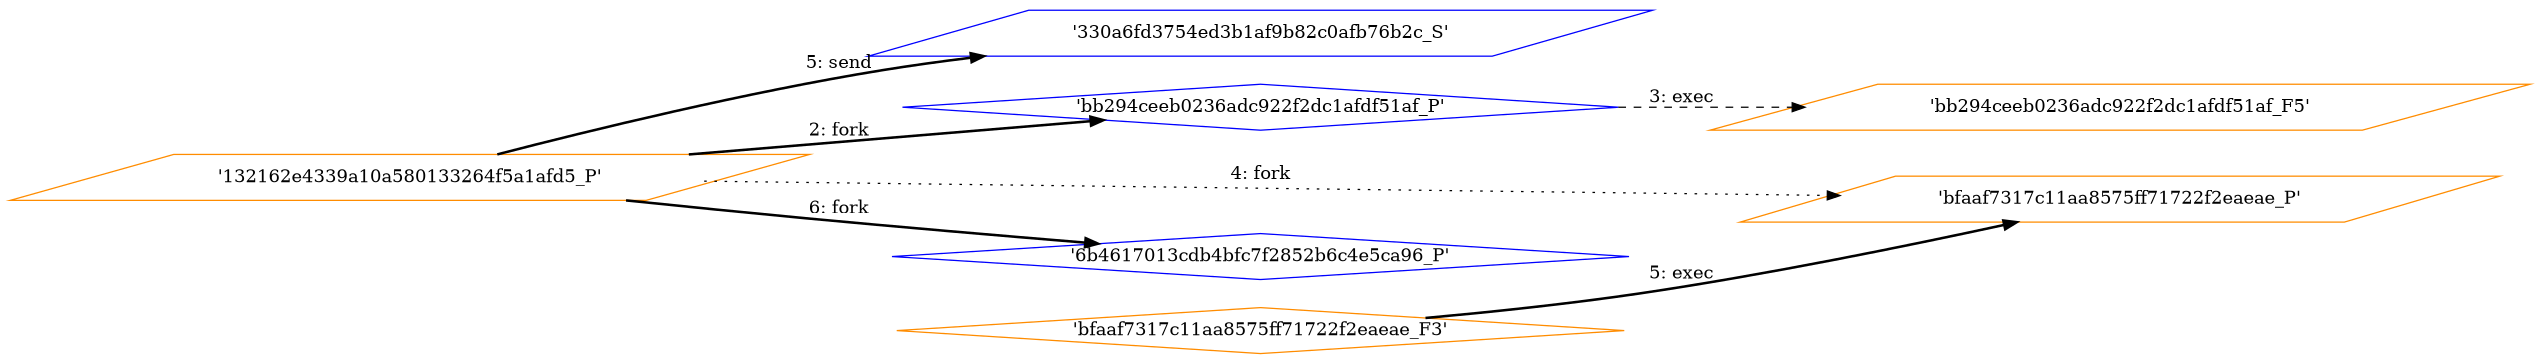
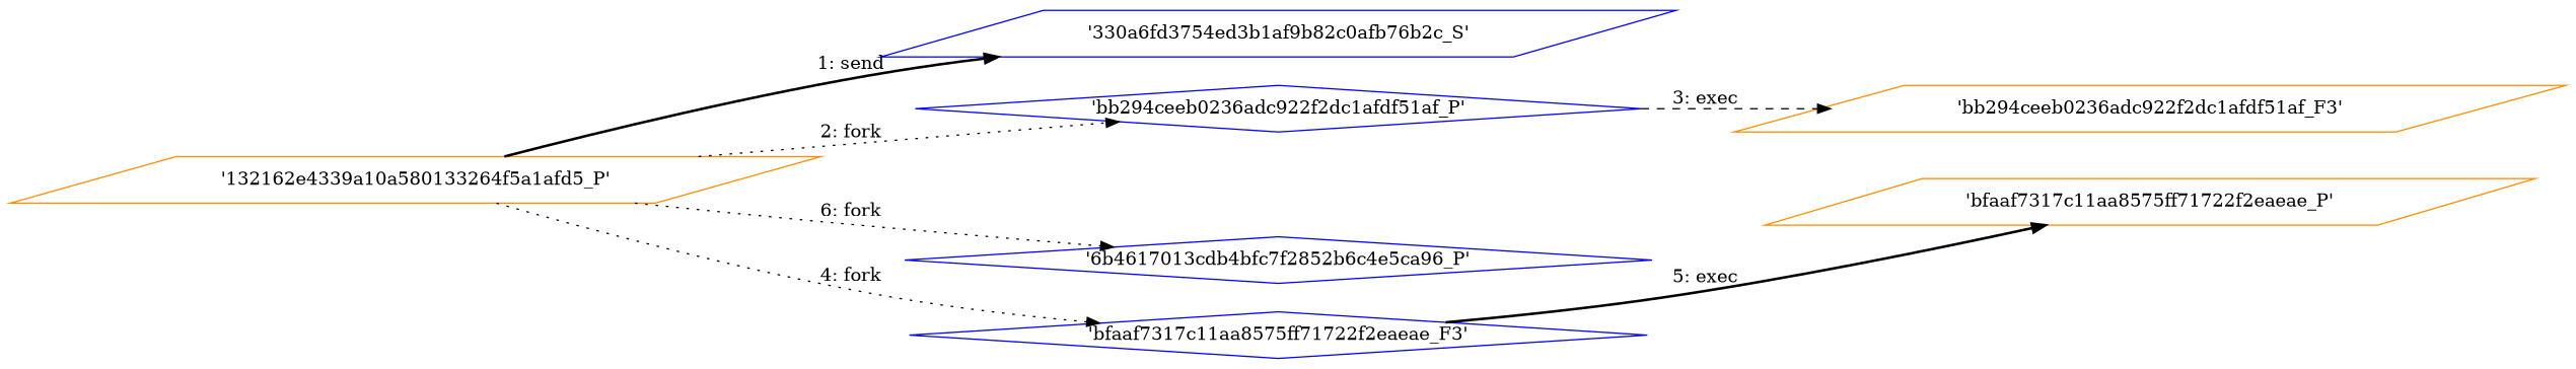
  digraph {
    engine=neato
    fixedsize=false
    fontsize=10
    nodesep=0.3
    rankdir=LR
    ranksep=0
    splines=true
    node [color=blue node_type=Process shape=parallelogram]
    edge [style=dotted]
    "'330a6fd3754ed3b1af9b82c0afb76b2c_S'" [node_type=Socket]
    "'132162e4339a10a580133264f5a1afd5_P'" [color=darkorange]
    "'bb294ceeb0236adc922f2dc1afdf51af_P'" [shape=diamond]
    "'bfaaf7317c11aa8575ff71722f2eaeae_P'" [color=darkorange]
    "'6b4617013cdb4bfc7f2852b6c4e5ca96_P'" [shape=diamond]
-   "'bb294ceeb0236adc922f2dc1afdf51af_F3'" [color=darkorange node_type=File label="'bb294ceeb0236adc922f2dc1afdf51af_F5'"]
-   "'bfaaf7317c11aa8575ff71722f2eaeae_F3'" [color=darkorange node_type=File shape=diamond]
-   "'132162e4339a10a580133264f5a1afd5_P'" -> "'330a6fd3754ed3b1af9b82c0afb76b2c_S'" [label="5: send" style=bold]
-   "'132162e4339a10a580133264f5a1afd5_P'" -> "'bb294ceeb0236adc922f2dc1afdf51af_P'" [label="2: fork" style=bold]
-   "'132162e4339a10a580133264f5a1afd5_P'" -> "'bfaaf7317c11aa8575ff71722f2eaeae_P'" [label="4: fork"]
-   "'132162e4339a10a580133264f5a1afd5_P'" -> "'6b4617013cdb4bfc7f2852b6c4e5ca96_P'" [label="6: fork" style=bold]
+   "'bb294ceeb0236adc922f2dc1afdf51af_F3'" [color=darkorange node_type=File]
+   "'bfaaf7317c11aa8575ff71722f2eaeae_F3'" [node_type=File shape=diamond]
+   "'132162e4339a10a580133264f5a1afd5_P'" -> "'330a6fd3754ed3b1af9b82c0afb76b2c_S'" [label="1: send" style=bold]
+   "'132162e4339a10a580133264f5a1afd5_P'" -> "'bb294ceeb0236adc922f2dc1afdf51af_P'" [label="2: fork"]
+   "'132162e4339a10a580133264f5a1afd5_P'" -> "'bfaaf7317c11aa8575ff71722f2eaeae_F3'" [label="4: fork"]
+   "'132162e4339a10a580133264f5a1afd5_P'" -> "'6b4617013cdb4bfc7f2852b6c4e5ca96_P'" [label="6: fork"]
    "'bb294ceeb0236adc922f2dc1afdf51af_P'" -> "'bb294ceeb0236adc922f2dc1afdf51af_F3'" [label="3: exec" style=dashed]
    "'bfaaf7317c11aa8575ff71722f2eaeae_F3'" -> "'bfaaf7317c11aa8575ff71722f2eaeae_P'" [label="5: exec" style=bold]
  }
